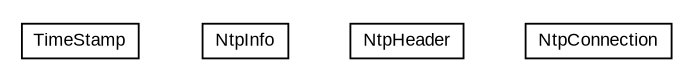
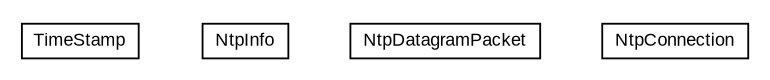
  digraph {
    nodesep=0.25
    ranksep=0.5
    node [fontcolor=black fontname=arial fontsize=10.0 shape=plaintext]
    n1 [label=<<table title="org.coach.tracing.service.ntp.TimeStamp" border="0" cellborder="1" cellspacing="0" cellpadding="2" port="p" href="./TimeStamp.html"> 		<tr><td><table border="0" cellspacing="0" cellpadding="1"> <tr><td align="center" balign="center"> TimeStamp </td></tr> 		</table></td></tr> 		</table>>]
    n2 [label=<<table title="org.coach.tracing.service.ntp.NtpInfo" border="0" cellborder="1" cellspacing="0" cellpadding="2" port="p" href="./NtpInfo.html"> 		<tr><td><table border="0" cellspacing="0" cellpadding="1"> <tr><td align="center" balign="center"> NtpInfo </td></tr> 		</table></td></tr> 		</table>>]
-   n3 [label=<<table title="org.coach.tracing.service.ntp.NtpHeader" border="0" cellborder="1" cellspacing="0" cellpadding="2" port="p" href="./NtpHeader.html"> 		<tr><td><table border="0" cellspacing="0" cellpadding="1"> <tr><td align="center" balign="center"> NtpHeader </td></tr> 		</table></td></tr> 		</table>>]
+   n4 [label=<<table title="org.coach.tracing.service.ntp.NtpDatagramPacket" border="0" cellborder="1" cellspacing="0" cellpadding="2" port="p" href="./NtpDatagramPacket.html"> 		<tr><td><table border="0" cellspacing="0" cellpadding="1"> <tr><td align="center" balign="center"> NtpDatagramPacket </td></tr> 		</table></td></tr> 		</table>>]
    n5 [label=<<table title="org.coach.tracing.service.ntp.NtpConnection" border="0" cellborder="1" cellspacing="0" cellpadding="2" port="p" href="./NtpConnection.html"> 		<tr><td><table border="0" cellspacing="0" cellpadding="1"> <tr><td align="center" balign="center"> NtpConnection </td></tr> 		</table></td></tr> 		</table>>]
  }
